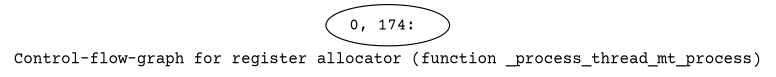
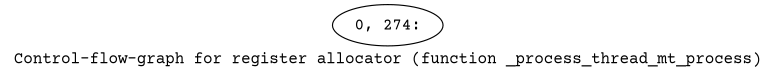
  digraph {
    label="Control-flow-graph for register allocator (function _process_thread_mt_process)"
    fontname="Courier Prime"
-   n1 [label="0, 174: " fontname="Courier Prime"]
+   n1 [label="0, 274:" fontname="Courier Prime"]
  }
